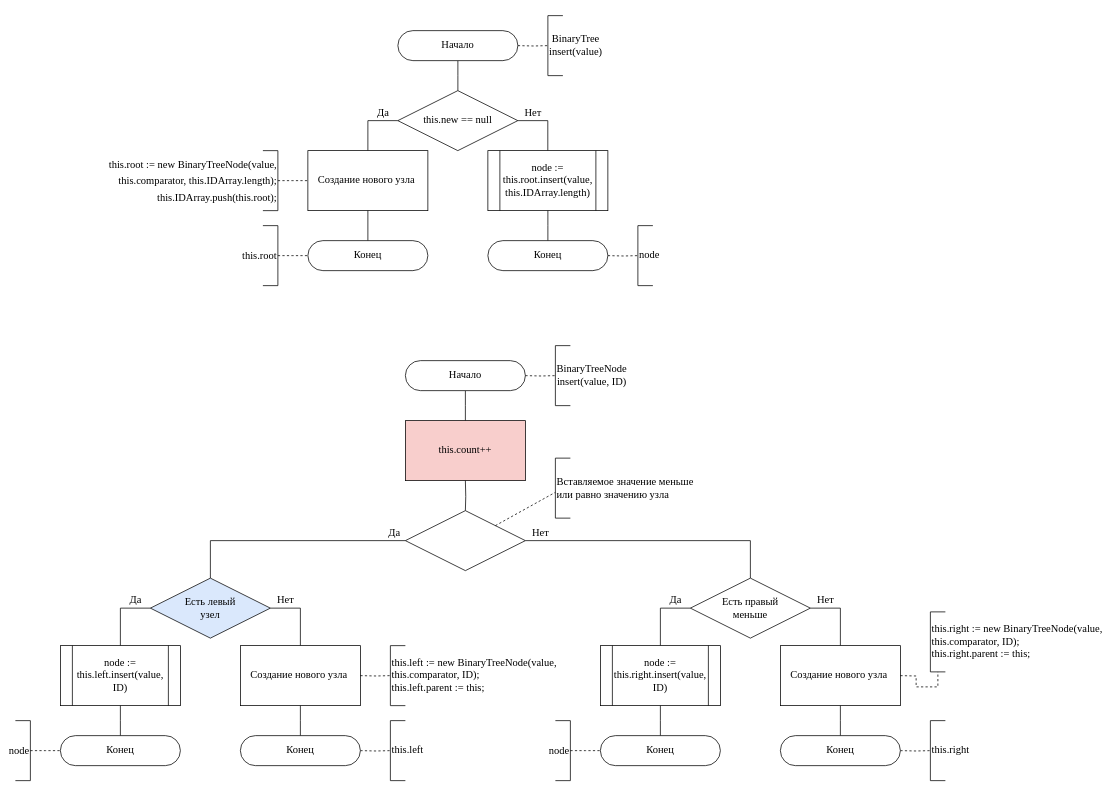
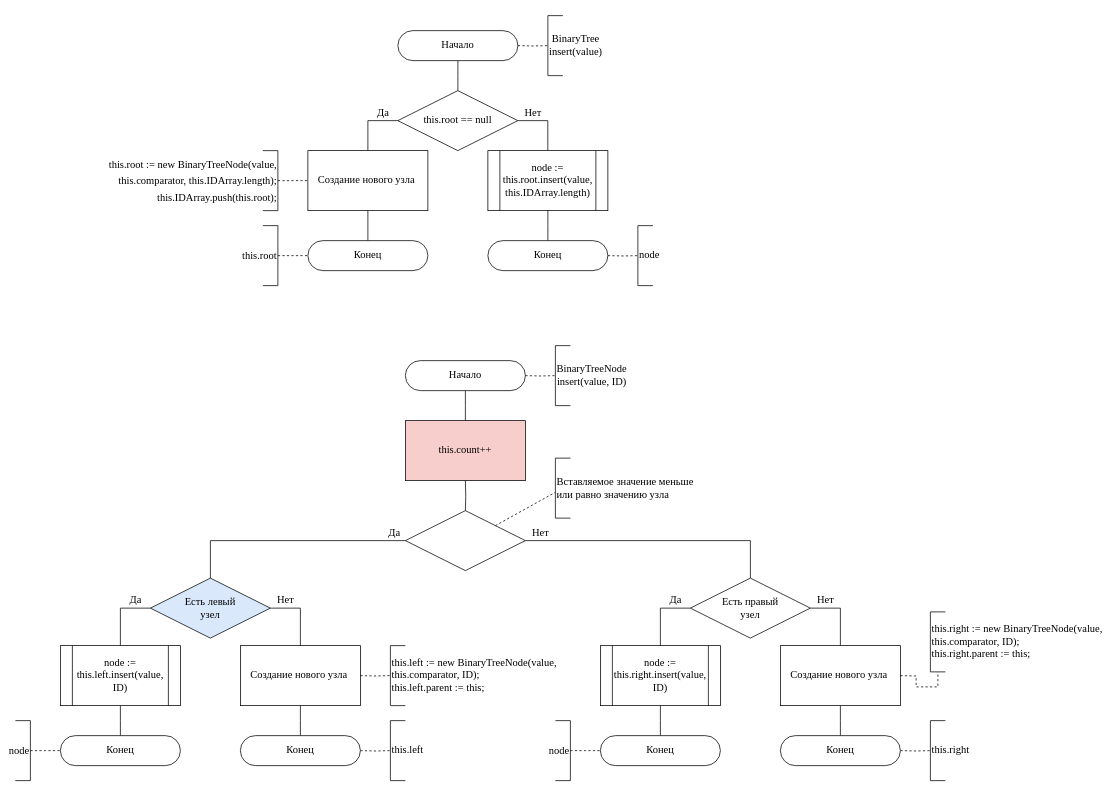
  <mxCell id="0" />
  <mxCell id="1" parent="0" />
  <mxCell id="2" style="edgeStyle=orthogonalEdgeStyle;rounded=0;orthogonalLoop=1;jettySize=auto;html=1;exitX=0.5;exitY=1;exitDx=0;exitDy=0;entryX=0.5;entryY=0;entryDx=0;entryDy=0;endArrow=none;endFill=0;fontFamily=Times New Roman;fontStyle=0;fontSize=14;" parent="1" source="3" edge="1"><mxGeometry relative="1" as="geometry"><mxPoint x="610" y="120" as="targetPoint" /></mxGeometry></mxCell>
  <mxCell id="3" value="Начало" style="rounded=1;whiteSpace=wrap;html=1;arcSize=50;fontFamily=Times New Roman;fontStyle=0;fontSize=14;" parent="1" vertex="1"><mxGeometry x="530" y="40" width="160" height="40" as="geometry" /></mxCell>
  <mxCell id="4" value="" style="edgeStyle=orthogonalEdgeStyle;rounded=0;orthogonalLoop=1;jettySize=auto;html=1;endArrow=none;endFill=0;fontSize=14;fontStyle=0;fontFamily=Times New Roman;" parent="1" edge="1"><mxGeometry relative="1" as="geometry"><mxPoint x="450" y="480" as="targetPoint" /></mxGeometry></mxCell>
  <mxCell id="5" style="edgeStyle=orthogonalEdgeStyle;rounded=0;orthogonalLoop=1;jettySize=auto;html=1;exitX=0.5;exitY=1;exitDx=0;exitDy=0;entryX=0.5;entryY=0;entryDx=0;entryDy=0;endArrow=none;endFill=0;fontFamily=Times New Roman;fontStyle=0;fontSize=14;" parent="1" source="6" edge="1"><mxGeometry relative="1" as="geometry"><mxPoint x="620" y="560" as="targetPoint" /></mxGeometry></mxCell>
  <mxCell id="6" value="Начало" style="rounded=1;whiteSpace=wrap;html=1;arcSize=50;fontFamily=Times New Roman;fontStyle=0;fontSize=14;" parent="1" vertex="1"><mxGeometry x="540" y="480" width="160" height="40" as="geometry" /></mxCell>
  <mxCell id="7" value="" style="edgeStyle=orthogonalEdgeStyle;rounded=0;orthogonalLoop=1;jettySize=auto;html=1;fontFamily=Times New Roman;fontSize=14;endArrow=none;endFill=0;dashed=1;" parent="1" target="8" edge="1"><mxGeometry relative="1" as="geometry"><mxPoint x="700" y="500" as="sourcePoint" /></mxGeometry></mxCell>
  <mxCell id="8" value="&lt;div style=&quot;text-align: center;&quot;&gt;&lt;div&gt;BinaryTreeNode&lt;/div&gt;&lt;div&gt;insert(value, ID)&lt;/div&gt;&lt;/div&gt;" style="strokeWidth=1;html=1;shape=mxgraph.flowchart.annotation_1;align=left;pointerEvents=1;fontSize=14;fontStyle=0;fontFamily=Times New Roman;" parent="1" vertex="1"><mxGeometry x="740" y="460" width="20" height="80" as="geometry" /></mxCell>
  <mxCell id="9" value="this.count++" style="rounded=0;whiteSpace=wrap;html=1;fontSize=14;fontFamily=Times New Roman;fontStyle=0;fillColor=#f8cecc;" parent="1" vertex="1"><mxGeometry x="540" y="560" width="160" height="80" as="geometry" /></mxCell>
  <mxCell id="10" value="" style="edgeStyle=orthogonalEdgeStyle;rounded=0;orthogonalLoop=1;jettySize=auto;html=1;endArrow=none;endFill=0;" parent="1" target="13" edge="1"><mxGeometry relative="1" as="geometry"><mxPoint x="620" y="640" as="sourcePoint" /></mxGeometry></mxCell>
  <mxCell id="11" style="edgeStyle=orthogonalEdgeStyle;rounded=0;jumpStyle=arc;jumpSize=6;orthogonalLoop=1;jettySize=auto;html=1;fontFamily=Times New Roman;fontSize=14;endArrow=none;endFill=0;exitX=0;exitY=0.5;exitDx=0;exitDy=0;" parent="1" source="13" edge="1"><mxGeometry relative="1" as="geometry"><mxPoint x="280" y="770" as="targetPoint" /><Array as="points"><mxPoint x="280" y="720" /></Array><mxPoint x="320" y="720" as="sourcePoint" /></mxGeometry></mxCell>
  <mxCell id="12" style="edgeStyle=orthogonalEdgeStyle;rounded=0;jumpStyle=arc;jumpSize=6;orthogonalLoop=1;jettySize=auto;html=1;fontFamily=Times New Roman;fontSize=14;endArrow=none;endFill=0;entryX=0.5;entryY=0;entryDx=0;entryDy=0;" parent="1" source="13" target="56" edge="1"><mxGeometry relative="1" as="geometry"><mxPoint x="1000" y="760" as="targetPoint" /><Array as="points"><mxPoint x="1000" y="720" /></Array></mxGeometry></mxCell>
  <mxCell id="13" value="" style="rhombus;whiteSpace=wrap;html=1;fontSize=14;fontFamily=Times New Roman;fontStyle=0" parent="1" vertex="1"><mxGeometry x="540" y="680" width="160" height="80" as="geometry" /></mxCell>
  <mxCell id="14" value="Нет" style="text;html=1;align=center;verticalAlign=middle;resizable=0;points=[];autosize=1;strokeColor=none;fillColor=none;fontSize=14;fontFamily=Times New Roman;" parent="1" vertex="1"><mxGeometry x="700" y="700" width="40" height="20" as="geometry" /></mxCell>
  <mxCell id="15" value="Да" style="text;html=1;align=center;verticalAlign=middle;resizable=0;points=[];autosize=1;strokeColor=none;fillColor=none;fontSize=14;fontFamily=Times New Roman;" parent="1" vertex="1"><mxGeometry x="510" y="700" width="30" height="20" as="geometry" /></mxCell>
  <mxCell id="16" value="" style="edgeStyle=orthogonalEdgeStyle;rounded=0;orthogonalLoop=1;jettySize=auto;html=1;fontFamily=Times New Roman;fontSize=14;endArrow=none;endFill=0;dashed=1;" edge="1" parent="1" target="17"><mxGeometry relative="1" as="geometry"><mxPoint x="690" y="60" as="sourcePoint" /></mxGeometry></mxCell>
  <mxCell id="17" value="&lt;div style=&quot;text-align: center;&quot;&gt;BinaryTree&lt;/div&gt;&lt;div style=&quot;text-align: center;&quot;&gt;insert(value)&lt;/div&gt;" style="strokeWidth=1;html=1;shape=mxgraph.flowchart.annotation_1;align=left;pointerEvents=1;fontSize=14;fontStyle=0;fontFamily=Times New Roman;" vertex="1" parent="1"><mxGeometry x="730" y="20" width="20" height="80" as="geometry" /></mxCell>
  <mxCell id="18" style="edgeStyle=orthogonalEdgeStyle;rounded=0;jumpStyle=arc;jumpSize=6;orthogonalLoop=1;jettySize=auto;html=1;fontFamily=Times New Roman;fontSize=14;endArrow=none;endFill=0;" edge="1" source="20" parent="1"><mxGeometry relative="1" as="geometry"><mxPoint x="490" y="200" as="targetPoint" /><Array as="points"><mxPoint x="489.93" y="160" /></Array></mxGeometry></mxCell>
  <mxCell id="19" style="edgeStyle=orthogonalEdgeStyle;rounded=0;jumpStyle=arc;jumpSize=6;orthogonalLoop=1;jettySize=auto;html=1;fontFamily=Times New Roman;fontSize=14;endArrow=none;endFill=0;entryX=0.5;entryY=0;entryDx=0;entryDy=0;" edge="1" source="20" parent="1"><mxGeometry relative="1" as="geometry"><mxPoint x="729.93" y="200" as="targetPoint" /><Array as="points"><mxPoint x="729.93" y="160" /></Array></mxGeometry></mxCell>
- <mxCell id="20" value="this.new == null" style="rhombus;whiteSpace=wrap;html=1;fontSize=14;fontFamily=Times New Roman;fontStyle=0" vertex="1" parent="1"><mxGeometry x="529.93" y="120" width="160" height="80" as="geometry" /></mxCell>
+ <mxCell id="20" value="this.root == null" style="rhombus;whiteSpace=wrap;html=1;fontSize=14;fontFamily=Times New Roman;fontStyle=0" vertex="1" parent="1"><mxGeometry x="529.93" y="120" width="160" height="80" as="geometry" /></mxCell>
  <mxCell id="21" value="Нет" style="text;html=1;align=center;verticalAlign=middle;resizable=0;points=[];autosize=1;strokeColor=none;fillColor=none;fontSize=14;fontFamily=Times New Roman;" vertex="1" parent="1"><mxGeometry x="689.93" y="140" width="40" height="20" as="geometry" /></mxCell>
  <mxCell id="22" value="Да" style="text;html=1;align=center;verticalAlign=middle;resizable=0;points=[];autosize=1;strokeColor=none;fillColor=none;fontSize=14;fontFamily=Times New Roman;" vertex="1" parent="1"><mxGeometry x="494.93" y="140" width="30" height="20" as="geometry" /></mxCell>
  <mxCell id="23" value="Создание нового узла&amp;nbsp;" style="rounded=0;whiteSpace=wrap;html=1;fontSize=14;fontFamily=Times New Roman;fontStyle=0" vertex="1" parent="1"><mxGeometry x="410" y="200" width="160" height="80" as="geometry" /></mxCell>
  <mxCell id="24" value="node := this.root.insert(value, this.IDArray.length)" style="shape=process;whiteSpace=wrap;html=1;backgroundOutline=1;fontSize=14;fontStyle=0;fontFamily=Times New Roman;" vertex="1" parent="1"><mxGeometry x="650" y="200" width="160" height="80" as="geometry" /></mxCell>
  <mxCell id="25" value="" style="edgeStyle=orthogonalEdgeStyle;rounded=0;orthogonalLoop=1;jettySize=auto;html=1;endArrow=none;endFill=0;" edge="1" parent="1" source="26" target="23"><mxGeometry relative="1" as="geometry" /></mxCell>
  <mxCell id="26" value="Конец" style="rounded=1;whiteSpace=wrap;html=1;arcSize=50;fontFamily=Times New Roman;fontStyle=0;fontSize=14;" vertex="1" parent="1"><mxGeometry x="410" y="320" width="160" height="40" as="geometry" /></mxCell>
  <mxCell id="27" value="" style="edgeStyle=orthogonalEdgeStyle;rounded=0;orthogonalLoop=1;jettySize=auto;html=1;endArrow=none;endFill=0;" edge="1" parent="1" source="28"><mxGeometry relative="1" as="geometry"><mxPoint x="730" y="280" as="targetPoint" /></mxGeometry></mxCell>
  <mxCell id="28" value="Конец" style="rounded=1;whiteSpace=wrap;html=1;arcSize=50;fontFamily=Times New Roman;fontStyle=0;fontSize=14;" vertex="1" parent="1"><mxGeometry x="650" y="320" width="160" height="40" as="geometry" /></mxCell>
  <mxCell id="29" value="" style="edgeStyle=orthogonalEdgeStyle;rounded=0;orthogonalLoop=1;jettySize=auto;html=1;fontFamily=Times New Roman;fontSize=14;endArrow=none;endFill=0;dashed=1;" edge="1" parent="1" target="30"><mxGeometry relative="1" as="geometry"><mxPoint x="810" y="340" as="sourcePoint" /></mxGeometry></mxCell>
  <mxCell id="30" value="&lt;div style=&quot;text-align: center;&quot;&gt;node&lt;/div&gt;" style="strokeWidth=1;html=1;shape=mxgraph.flowchart.annotation_1;align=left;pointerEvents=1;fontSize=14;fontStyle=0;fontFamily=Times New Roman;" vertex="1" parent="1"><mxGeometry x="850" y="300" width="20" height="80" as="geometry" /></mxCell>
  <mxCell id="31" value="" style="edgeStyle=orthogonalEdgeStyle;rounded=0;orthogonalLoop=1;jettySize=auto;html=1;fontFamily=Times New Roman;fontColor=#000000;endArrow=none;endFill=0;dashed=1;" edge="1" source="32" parent="1"><mxGeometry relative="1" as="geometry"><mxPoint x="410" y="340" as="targetPoint" /></mxGeometry></mxCell>
  <mxCell id="32" value="&lt;div style=&quot;&quot;&gt;&lt;div style=&quot;line-height: 22px;&quot;&gt;&lt;div style=&quot;&quot;&gt;this.root&lt;/div&gt;&lt;/div&gt;&lt;/div&gt;" style="strokeWidth=1;html=1;shape=mxgraph.flowchart.annotation_1;align=right;pointerEvents=1;fontSize=14;fontStyle=0;fontFamily=Times New Roman;flipV=1;flipH=1;" vertex="1" parent="1"><mxGeometry x="350" y="300" width="20" height="80" as="geometry" /></mxCell>
  <mxCell id="33" value="" style="edgeStyle=orthogonalEdgeStyle;rounded=0;orthogonalLoop=1;jettySize=auto;html=1;fontFamily=Times New Roman;fontColor=#000000;endArrow=none;endFill=0;dashed=1;" edge="1" parent="1" source="34"><mxGeometry relative="1" as="geometry"><mxPoint x="410" y="240" as="targetPoint" /></mxGeometry></mxCell>
  <mxCell id="34" value="&lt;div style=&quot;&quot;&gt;&lt;div style=&quot;line-height: 22px;&quot;&gt;&lt;div style=&quot;&quot;&gt;&lt;div&gt;this.root := new BinaryTreeNode(value,&lt;/div&gt;&lt;div&gt;this.comparator, this.IDArray.length);&lt;/div&gt;&lt;div&gt;this.IDArray.push(this.root);&lt;/div&gt;&lt;/div&gt;&lt;/div&gt;&lt;/div&gt;" style="strokeWidth=1;html=1;shape=mxgraph.flowchart.annotation_1;align=right;pointerEvents=1;fontSize=14;fontStyle=0;fontFamily=Times New Roman;flipV=1;flipH=1;" vertex="1" parent="1"><mxGeometry x="350" y="200" width="20" height="80" as="geometry" /></mxCell>
  <mxCell id="35" value="" style="rounded=0;orthogonalLoop=1;jettySize=auto;html=1;fontFamily=Times New Roman;fontSize=14;endArrow=none;endFill=0;dashed=1;exitX=1;exitY=0;exitDx=0;exitDy=0;" edge="1" parent="1" target="36" source="13"><mxGeometry relative="1" as="geometry"><mxPoint x="730" y="660" as="sourcePoint" /></mxGeometry></mxCell>
  <mxCell id="36" value="&lt;div style=&quot;&quot;&gt;Вставляемое значение меньше&lt;/div&gt;&lt;div style=&quot;&quot;&gt;или равно значению узла&lt;/div&gt;" style="strokeWidth=1;html=1;shape=mxgraph.flowchart.annotation_1;align=left;pointerEvents=1;fontSize=14;fontStyle=0;fontFamily=Times New Roman;" vertex="1" parent="1"><mxGeometry x="740" y="610" width="20" height="80" as="geometry" /></mxCell>
  <mxCell id="37" style="edgeStyle=orthogonalEdgeStyle;rounded=0;jumpStyle=arc;jumpSize=6;orthogonalLoop=1;jettySize=auto;html=1;fontFamily=Times New Roman;fontSize=14;endArrow=none;endFill=0;" edge="1" parent="1" source="39"><mxGeometry relative="1" as="geometry"><mxPoint x="160" y="860" as="targetPoint" /><Array as="points"><mxPoint x="160" y="810" /></Array></mxGeometry></mxCell>
  <mxCell id="38" style="edgeStyle=orthogonalEdgeStyle;rounded=0;jumpStyle=arc;jumpSize=6;orthogonalLoop=1;jettySize=auto;html=1;fontFamily=Times New Roman;fontSize=14;endArrow=none;endFill=0;" edge="1" parent="1" source="39"><mxGeometry relative="1" as="geometry"><mxPoint x="400" y="860" as="targetPoint" /><Array as="points"><mxPoint x="400" y="810" /></Array></mxGeometry></mxCell>
  <mxCell id="39" value="Есть левый&lt;br&gt;узел" style="rhombus;whiteSpace=wrap;html=1;fontSize=14;fontFamily=Times New Roman;fontStyle=0;fillColor=#dae8fc;" vertex="1" parent="1"><mxGeometry x="200" y="770" width="160" height="80" as="geometry" /></mxCell>
  <mxCell id="40" value="Нет" style="text;html=1;align=center;verticalAlign=middle;resizable=0;points=[];autosize=1;strokeColor=none;fillColor=none;fontSize=14;fontFamily=Times New Roman;" vertex="1" parent="1"><mxGeometry x="360" y="790" width="40" height="20" as="geometry" /></mxCell>
  <mxCell id="41" value="Да" style="text;html=1;align=center;verticalAlign=middle;resizable=0;points=[];autosize=1;strokeColor=none;fillColor=none;fontSize=14;fontFamily=Times New Roman;" vertex="1" parent="1"><mxGeometry x="165" y="790" width="30" height="20" as="geometry" /></mxCell>
  <mxCell id="42" value="node := this.left.insert(value, ID)" style="shape=process;whiteSpace=wrap;html=1;backgroundOutline=1;fontSize=14;fontStyle=0;fontFamily=Times New Roman;" vertex="1" parent="1"><mxGeometry x="80" y="860" width="160" height="80" as="geometry" /></mxCell>
  <mxCell id="43" value="" style="edgeStyle=orthogonalEdgeStyle;rounded=0;orthogonalLoop=1;jettySize=auto;html=1;endArrow=none;endFill=0;" edge="1" parent="1" source="44"><mxGeometry relative="1" as="geometry"><mxPoint x="160" y="940" as="targetPoint" /></mxGeometry></mxCell>
  <mxCell id="44" value="Конец" style="rounded=1;whiteSpace=wrap;html=1;arcSize=50;fontFamily=Times New Roman;fontStyle=0;fontSize=14;" vertex="1" parent="1"><mxGeometry x="80" y="980" width="160" height="40" as="geometry" /></mxCell>
  <mxCell id="45" value="" style="edgeStyle=orthogonalEdgeStyle;rounded=0;orthogonalLoop=1;jettySize=auto;html=1;fontFamily=Times New Roman;fontSize=14;endArrow=none;endFill=0;dashed=1;" edge="1" parent="1" target="46"><mxGeometry relative="1" as="geometry"><mxPoint x="480" y="1000" as="sourcePoint" /></mxGeometry></mxCell>
  <mxCell id="46" value="&lt;div style=&quot;text-align: center;&quot;&gt;this.left&lt;/div&gt;" style="strokeWidth=1;html=1;shape=mxgraph.flowchart.annotation_1;align=left;pointerEvents=1;fontSize=14;fontStyle=0;fontFamily=Times New Roman;" vertex="1" parent="1"><mxGeometry x="520" y="960" width="20" height="80" as="geometry" /></mxCell>
  <mxCell id="47" value="" style="edgeStyle=orthogonalEdgeStyle;rounded=0;orthogonalLoop=1;jettySize=auto;html=1;fontFamily=Times New Roman;fontColor=#000000;endArrow=none;endFill=0;dashed=1;" edge="1" parent="1" source="48"><mxGeometry relative="1" as="geometry"><mxPoint x="80" y="1000" as="targetPoint" /></mxGeometry></mxCell>
  <mxCell id="48" value="&lt;div style=&quot;&quot;&gt;&lt;div style=&quot;line-height: 22px;&quot;&gt;&lt;div style=&quot;&quot;&gt;node&lt;/div&gt;&lt;/div&gt;&lt;/div&gt;" style="strokeWidth=1;html=1;shape=mxgraph.flowchart.annotation_1;align=right;pointerEvents=1;fontSize=14;fontStyle=0;fontFamily=Times New Roman;flipV=1;flipH=1;" vertex="1" parent="1"><mxGeometry x="20" y="960" width="20" height="80" as="geometry" /></mxCell>
  <mxCell id="49" value="Создание нового узла&amp;nbsp;" style="rounded=0;whiteSpace=wrap;html=1;fontSize=14;fontFamily=Times New Roman;fontStyle=0" vertex="1" parent="1"><mxGeometry x="320" y="860" width="160" height="80" as="geometry" /></mxCell>
  <mxCell id="50" value="" style="edgeStyle=orthogonalEdgeStyle;rounded=0;orthogonalLoop=1;jettySize=auto;html=1;fontFamily=Times New Roman;fontSize=14;endArrow=none;endFill=0;dashed=1;" edge="1" parent="1" target="51"><mxGeometry relative="1" as="geometry"><mxPoint x="480" y="900" as="sourcePoint" /></mxGeometry></mxCell>
  <mxCell id="51" value="&lt;div style=&quot;&quot;&gt;&lt;div&gt;this.left := new BinaryTreeNode(value,&lt;/div&gt;&lt;div&gt;this.comparator, ID);&lt;/div&gt;&lt;div&gt;&lt;span style=&quot;background-color: initial;&quot;&gt;this.left.parent := this;&lt;/span&gt;&lt;/div&gt;&lt;/div&gt;" style="strokeWidth=1;html=1;shape=mxgraph.flowchart.annotation_1;align=left;pointerEvents=1;fontSize=14;fontStyle=0;fontFamily=Times New Roman;" vertex="1" parent="1"><mxGeometry x="520" y="860" width="20" height="80" as="geometry" /></mxCell>
  <mxCell id="52" value="" style="edgeStyle=orthogonalEdgeStyle;rounded=0;orthogonalLoop=1;jettySize=auto;html=1;endArrow=none;endFill=0;" edge="1" parent="1" source="53"><mxGeometry relative="1" as="geometry"><mxPoint x="400" y="940" as="targetPoint" /></mxGeometry></mxCell>
  <mxCell id="53" value="Конец" style="rounded=1;whiteSpace=wrap;html=1;arcSize=50;fontFamily=Times New Roman;fontStyle=0;fontSize=14;" vertex="1" parent="1"><mxGeometry x="320" y="980" width="160" height="40" as="geometry" /></mxCell>
  <mxCell id="54" style="edgeStyle=orthogonalEdgeStyle;rounded=0;jumpStyle=arc;jumpSize=6;orthogonalLoop=1;jettySize=auto;html=1;fontFamily=Times New Roman;fontSize=14;endArrow=none;endFill=0;" edge="1" parent="1" source="56"><mxGeometry relative="1" as="geometry"><mxPoint x="880" y="860" as="targetPoint" /><Array as="points"><mxPoint x="880" y="810" /></Array></mxGeometry></mxCell>
  <mxCell id="55" style="edgeStyle=orthogonalEdgeStyle;rounded=0;jumpStyle=arc;jumpSize=6;orthogonalLoop=1;jettySize=auto;html=1;fontFamily=Times New Roman;fontSize=14;endArrow=none;endFill=0;" edge="1" parent="1" source="56"><mxGeometry relative="1" as="geometry"><mxPoint x="1120" y="860" as="targetPoint" /><Array as="points"><mxPoint x="1120" y="810" /></Array></mxGeometry></mxCell>
- <mxCell id="56" value="Есть правый&lt;br&gt;меньше" style="rhombus;whiteSpace=wrap;html=1;fontSize=14;fontFamily=Times New Roman;fontStyle=0" vertex="1" parent="1"><mxGeometry x="920" y="770" width="160" height="80" as="geometry" /></mxCell>
+ <mxCell id="56" value="Есть правый&lt;br&gt;узел" style="rhombus;whiteSpace=wrap;html=1;fontSize=14;fontFamily=Times New Roman;fontStyle=0" vertex="1" parent="1"><mxGeometry x="920" y="770" width="160" height="80" as="geometry" /></mxCell>
  <mxCell id="57" value="Нет" style="text;html=1;align=center;verticalAlign=middle;resizable=0;points=[];autosize=1;strokeColor=none;fillColor=none;fontSize=14;fontFamily=Times New Roman;" vertex="1" parent="1"><mxGeometry x="1080" y="790" width="40" height="20" as="geometry" /></mxCell>
  <mxCell id="58" value="Да" style="text;html=1;align=center;verticalAlign=middle;resizable=0;points=[];autosize=1;strokeColor=none;fillColor=none;fontSize=14;fontFamily=Times New Roman;" vertex="1" parent="1"><mxGeometry x="885" y="790" width="30" height="20" as="geometry" /></mxCell>
  <mxCell id="59" value="node := this.right.insert(value, ID)" style="shape=process;whiteSpace=wrap;html=1;backgroundOutline=1;fontSize=14;fontStyle=0;fontFamily=Times New Roman;" vertex="1" parent="1"><mxGeometry x="800" y="860" width="160" height="80" as="geometry" /></mxCell>
  <mxCell id="60" value="" style="edgeStyle=orthogonalEdgeStyle;rounded=0;orthogonalLoop=1;jettySize=auto;html=1;endArrow=none;endFill=0;" edge="1" parent="1" source="61"><mxGeometry relative="1" as="geometry"><mxPoint x="880" y="940" as="targetPoint" /></mxGeometry></mxCell>
  <mxCell id="61" value="Конец" style="rounded=1;whiteSpace=wrap;html=1;arcSize=50;fontFamily=Times New Roman;fontStyle=0;fontSize=14;" vertex="1" parent="1"><mxGeometry x="800" y="980" width="160" height="40" as="geometry" /></mxCell>
  <mxCell id="62" value="" style="edgeStyle=orthogonalEdgeStyle;rounded=0;orthogonalLoop=1;jettySize=auto;html=1;fontFamily=Times New Roman;fontSize=14;endArrow=none;endFill=0;dashed=1;" edge="1" parent="1" target="63"><mxGeometry relative="1" as="geometry"><mxPoint x="1200" y="1000" as="sourcePoint" /></mxGeometry></mxCell>
  <mxCell id="63" value="&lt;div style=&quot;text-align: center;&quot;&gt;this.right&lt;/div&gt;" style="strokeWidth=1;html=1;shape=mxgraph.flowchart.annotation_1;align=left;pointerEvents=1;fontSize=14;fontStyle=0;fontFamily=Times New Roman;" vertex="1" parent="1"><mxGeometry x="1240" y="960" width="20" height="80" as="geometry" /></mxCell>
  <mxCell id="64" value="" style="edgeStyle=orthogonalEdgeStyle;rounded=0;orthogonalLoop=1;jettySize=auto;html=1;fontFamily=Times New Roman;fontColor=#000000;endArrow=none;endFill=0;dashed=1;" edge="1" parent="1" source="65"><mxGeometry relative="1" as="geometry"><mxPoint x="800" y="1000" as="targetPoint" /></mxGeometry></mxCell>
  <mxCell id="65" value="&lt;div style=&quot;&quot;&gt;&lt;div style=&quot;line-height: 22px;&quot;&gt;&lt;div style=&quot;&quot;&gt;node&lt;/div&gt;&lt;/div&gt;&lt;/div&gt;" style="strokeWidth=1;html=1;shape=mxgraph.flowchart.annotation_1;align=right;pointerEvents=1;fontSize=14;fontStyle=0;fontFamily=Times New Roman;flipV=1;flipH=1;" vertex="1" parent="1"><mxGeometry x="740" y="960" width="20" height="80" as="geometry" /></mxCell>
  <mxCell id="66" value="Создание нового узла&amp;nbsp;" style="rounded=0;whiteSpace=wrap;html=1;fontSize=14;fontFamily=Times New Roman;fontStyle=0" vertex="1" parent="1"><mxGeometry x="1040" y="860" width="160" height="80" as="geometry" /></mxCell>
  <mxCell id="67" value="" style="edgeStyle=orthogonalEdgeStyle;rounded=0;orthogonalLoop=1;jettySize=auto;html=1;fontFamily=Times New Roman;fontSize=14;endArrow=none;endFill=0;dashed=1;" edge="1" parent="1" target="68"><mxGeometry relative="1" as="geometry"><mxPoint x="1200" y="900" as="sourcePoint" /></mxGeometry></mxCell>
  <mxCell id="68" value="&lt;div style=&quot;&quot;&gt;&lt;div&gt;this.right := new BinaryTreeNode(value,&lt;/div&gt;&lt;div&gt;this.comparator, ID);&lt;/div&gt;&lt;div&gt;&lt;span style=&quot;background-color: initial;&quot;&gt;this.right.parent := this;&lt;/span&gt;&lt;/div&gt;&lt;/div&gt;" style="strokeWidth=1;html=1;shape=mxgraph.flowchart.annotation_1;align=left;pointerEvents=1;fontSize=14;fontStyle=0;fontFamily=Times New Roman;" vertex="1" parent="1"><mxGeometry x="1240" y="815" width="20" height="80" as="geometry" /></mxCell>
  <mxCell id="69" value="" style="edgeStyle=orthogonalEdgeStyle;rounded=0;orthogonalLoop=1;jettySize=auto;html=1;endArrow=none;endFill=0;" edge="1" parent="1" source="70"><mxGeometry relative="1" as="geometry"><mxPoint x="1120" y="940" as="targetPoint" /></mxGeometry></mxCell>
  <mxCell id="70" value="Конец" style="rounded=1;whiteSpace=wrap;html=1;arcSize=50;fontFamily=Times New Roman;fontStyle=0;fontSize=14;" vertex="1" parent="1"><mxGeometry x="1040" y="980" width="160" height="40" as="geometry" /></mxCell>
